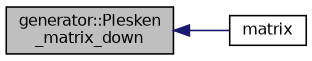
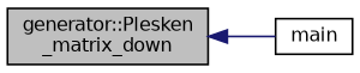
  digraph {
    rankdir=LR
    node [color=black fontname=Helvetica fontsize=10 shape=record style=filled]
    n1 [fillcolor=grey75 fontcolor=black height=0.2 label="generator::Plesken\l_matrix_down" width=0.4]
-   n2 [fillcolor=white height=0.2 label=matrix width=0.4]
+   n2 [fillcolor=white height=0.2 label=main width=0.4]
    n1 -> n2 [color=midnightblue dir=back fontname=Helvetica fontsize=10 labelfontname=Helvetica labelfontsize=10 style=solid]
  }
